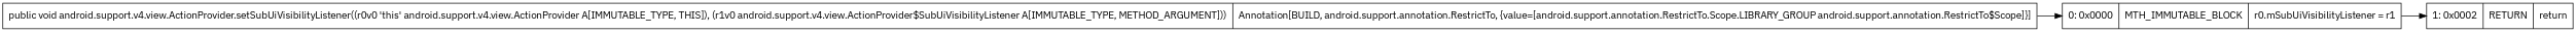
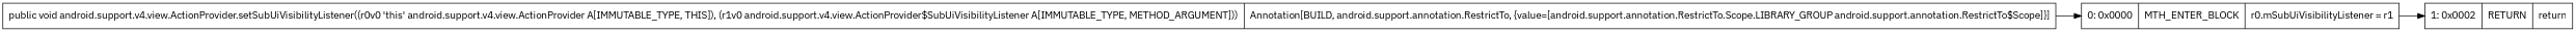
  digraph {
    rankdir=LR
    fontname="IBM Plex Sans"
    node [shape=record fontname="IBM Plex Sans"]
    edge [fontname="IBM Plex Sans"]
-   n1 [label="{0\:\ 0x0000|MTH_IMMUTABLE_BLOCK\l|r0.mSubUiVisibilityListener = r1\l}"]
+   n1 [label="{0\:\ 0x0000|MTH_ENTER_BLOCK\l|r0.mSubUiVisibilityListener = r1\l}"]
    n2 [label="{1\:\ 0x0002|RETURN\l|return\l}"]
    n3 [label="{public void android.support.v4.view.ActionProvider.setSubUiVisibilityListener((r0v0 'this' android.support.v4.view.ActionProvider A[IMMUTABLE_TYPE, THIS]), (r1v0 android.support.v4.view.ActionProvider$SubUiVisibilityListener A[IMMUTABLE_TYPE, METHOD_ARGUMENT]))  | Annotation[BUILD, android.support.annotation.RestrictTo, \{value=[android.support.annotation.RestrictTo.Scope.LIBRARY_GROUP android.support.annotation.RestrictTo$Scope]\}]\l}"]
    n1 -> n2
    n3 -> n1
  }
